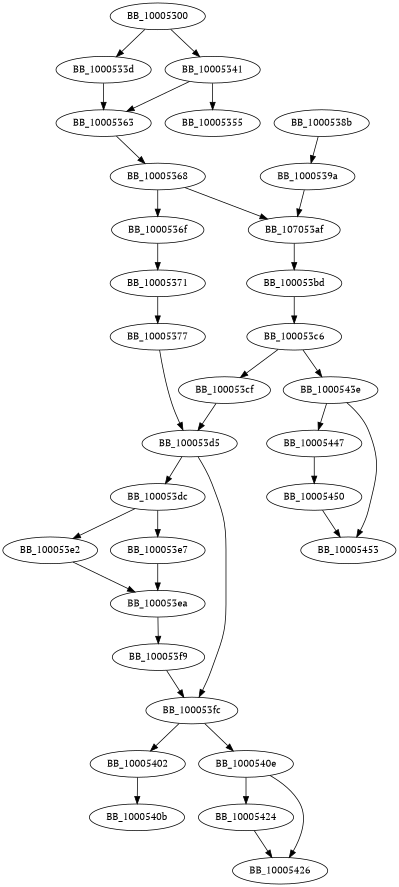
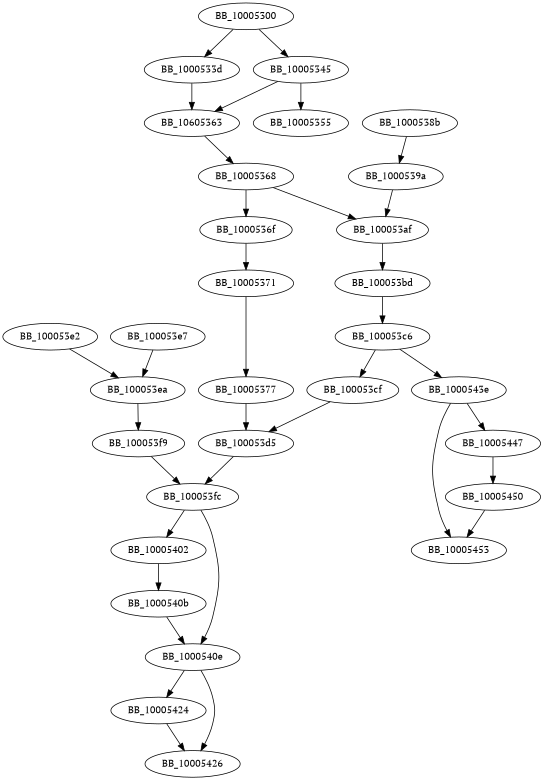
  digraph {
    fontname="PT Serif"
    node [fontname="PT Serif"]
    edge [fontname="PT Serif"]
    BB_10005300
    BB_1000533d
-   BB_10005341
-   BB_10005363
+   BB_10005341 [label=BB_10005345]
+   BB_10005363 [label=BB_10605363]
    BB_10005355
    BB_10005368
    BB_1000536f
-   BB_100053af [label=BB_107053af]
+   BB_100053af
    BB_10005371
    BB_100053bd
    BB_10005377
    BB_1000538b
    BB_1000539a
    BB_100053c6
    BB_100053d5
-   BB_100053dc
    BB_100053fc
    BB_100053e2
    BB_100053e7
    BB_10005402
    BB_1000540e
    BB_100053cf
    BB_1000543e
    BB_10005447
    BB_10005453
    BB_10005450
    BB_100053ea
    BB_1000540b
    BB_10005424
    BB_10005426
    BB_100053f9
    BB_10005300 -> BB_1000533d
    BB_10005300 -> BB_10005341
    BB_1000533d -> BB_10005363
    BB_10005341 -> BB_10005363
    BB_10005341 -> BB_10005355
    BB_10005363 -> BB_10005368
    BB_10005368 -> BB_1000536f
    BB_10005368 -> BB_100053af
    BB_1000536f -> BB_10005371
    BB_100053af -> BB_100053bd
    BB_10005371 -> BB_10005377
    BB_100053bd -> BB_100053c6
    BB_10005377 -> BB_100053d5
    BB_1000538b -> BB_1000539a
    BB_1000539a -> BB_100053af
    BB_100053c6 -> BB_100053cf
    BB_100053c6 -> BB_1000543e
-   BB_100053d5 -> BB_100053dc
    BB_100053d5 -> BB_100053fc
-   BB_100053dc -> BB_100053e2
-   BB_100053dc -> BB_100053e7
    BB_100053fc -> BB_10005402
    BB_100053fc -> BB_1000540e
    BB_100053e2 -> BB_100053ea
    BB_100053e7 -> BB_100053ea
    BB_10005402 -> BB_1000540b
    BB_1000540e -> BB_10005424
    BB_1000540e -> BB_10005426
    BB_100053cf -> BB_100053d5
    BB_1000543e -> BB_10005447
    BB_1000543e -> BB_10005453
    BB_10005447 -> BB_10005450
    BB_10005450 -> BB_10005453
    BB_100053ea -> BB_100053f9
+   BB_1000540b -> BB_1000540e
    BB_10005424 -> BB_10005426
    BB_100053f9 -> BB_100053fc
  }
